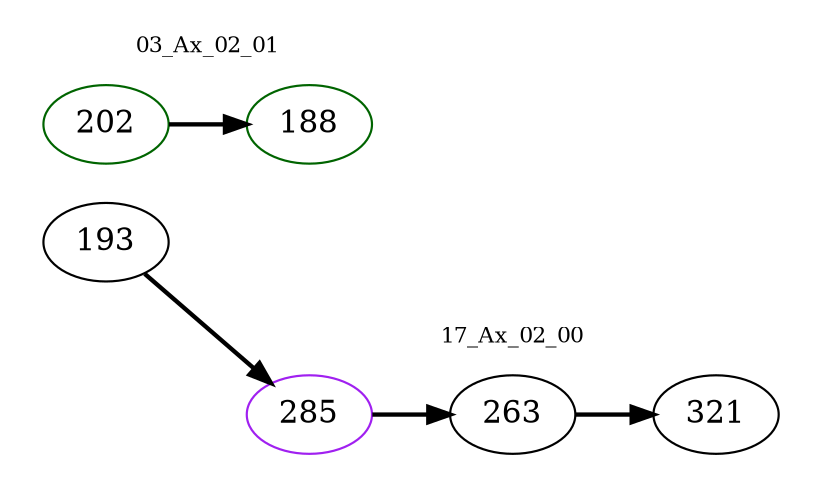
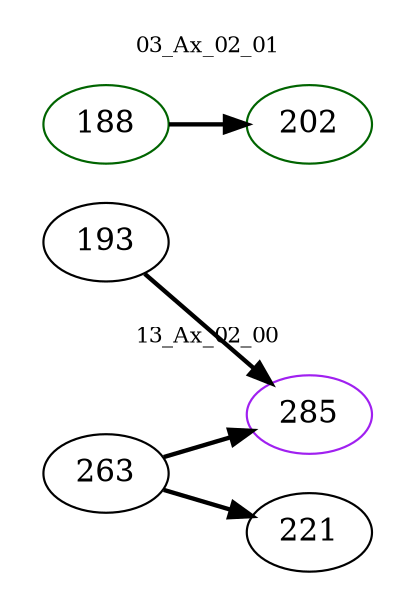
  digraph {
    rankdir=LR
    node [color=black]
    edge [color=black style=bold]
    n1 [label=193]
    n2 [color=darkgreen label=202]
    n3 [color=darkgreen label=188]
    n4 [color=purple label=285]
    n5 [label=263]
-   n6 [label=321]
+   n6 [label=221]
    subgraph cluster_1 {
      color=white
      fontsize=10
      label="03_Ax_02_01"
      n1
      n2
      n3
    }
    subgraph cluster_2 {
      color=white
      fontsize=10
-     label="17_Ax_02_00"
+     label="13_Ax_02_00"
      n4
      n5
      n6
    }
    n1 -> n4
-   n2 -> n3
-   n4 -> n5
+   n3 -> n2
+   n5 -> n4
    n5 -> n6
  }
